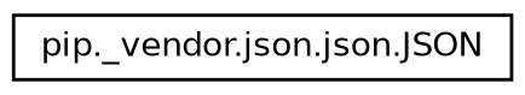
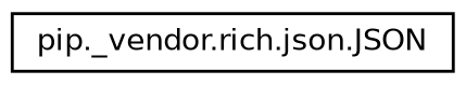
  digraph {
    rankdir=TB
-   n1 [color=black fillcolor=white fontname=Helvetica fontsize=10 height=0.2 label="pip._vendor.json.json.JSON" shape=record style=filled width=0.4]
+   n1 [color=black fillcolor=white fontname=Helvetica fontsize=10 height=0.2 label="pip._vendor.rich.json.JSON" shape=record style=filled width=0.4]
  }
